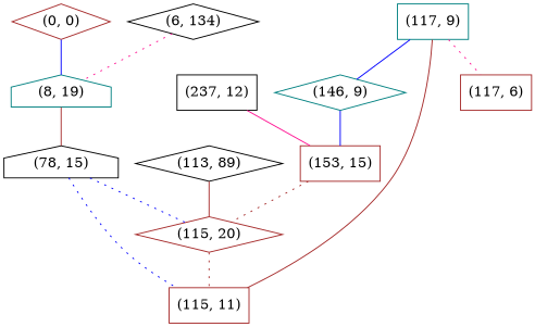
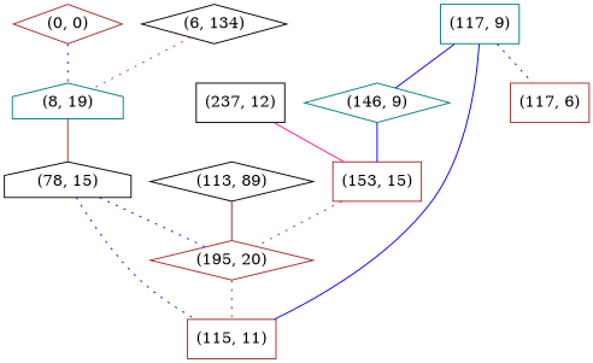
  graph {
    node [color=brown shape=box]
    edge [color=brown style=dotted weight=1]
    "(237, 12)" [color=black]
    "(153, 15)"
-   "(115, 20)" [shape=diamond]
+   "(115, 20)" [shape=diamond label="(195, 20)"]
    "(0, 0)" [shape=diamond]
    "(8, 19)" [color=teal shape=house]
    "(78, 15)" [color=black shape=house]
    "(6, 134)" [color=black shape=diamond]
    "(117, 9)" [color=teal]
    "(146, 9)" [color=teal shape=diamond]
    "(117, 6)"
    "(115, 11)"
    "(113, 89)" [color=black shape=diamond]
    "(237, 12)" -- "(153, 15)" [color=deeppink style=solid]
    "(153, 15)" -- "(115, 20)"
    "(115, 20)" -- "(115, 11)"
-   "(0, 0)" -- "(8, 19)" [color=blue style=solid weight=4]
+   "(0, 0)" -- "(8, 19)" [color=blue weight=4]
    "(8, 19)" -- "(78, 15)" [style=solid]
    "(78, 15)" -- "(115, 20)" [color=blue]
    "(78, 15)" -- "(115, 11)" [color=blue]
    "(6, 134)" -- "(8, 19)" [color=deeppink]
    "(117, 9)" -- "(146, 9)" [color=blue style=solid]
-   "(117, 9)" -- "(117, 6)" [color=deeppink]
-   "(117, 9)" -- "(115, 11)" [style=solid]
+   "(117, 9)" -- "(117, 6)" [color=blue]
+   "(117, 9)" -- "(115, 11)" [color=blue style=solid]
    "(146, 9)" -- "(153, 15)" [color=blue style=solid]
    "(113, 89)" -- "(115, 20)" [style=solid]
  }
